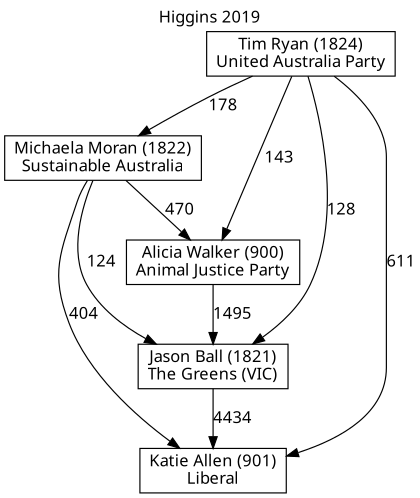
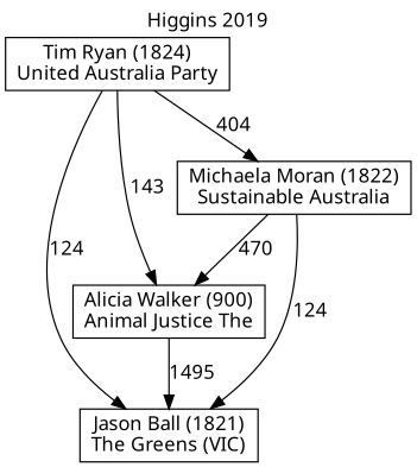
  digraph {
    fontname="Noto Sans"
    label="Higgins 2019"
    labelloc=t
    mclimit=10
    node [fontname="Noto Sans" shape=box]
    edge [fontname="Noto Sans"]
-   n1 [label="Katie Allen (901)\nLiberal"]
    n2 [label="Jason Ball (1821)\nThe Greens (VIC)"]
-   n3 [label="Alicia Walker (900)\nAnimal Justice Party"]
+   n3 [label="Alicia Walker (900)\nAnimal Justice The"]
    n4 [label="Michaela Moran (1822)\nSustainable Australia"]
    n5 [label="Tim Ryan (1824)\nUnited Australia Party"]
-   n2 -> n1 [label=4434]
    n3 -> n2 [label=1495]
-   n4 -> n1 [label=404]
    n4 -> n2 [label=124]
    n4 -> n3 [label=470]
-   n5 -> n1 [label=611]
-   n5 -> n2 [label=128]
+   n5 -> n2 [label=124]
    n5 -> n3 [label=143]
-   n5 -> n4 [label=178]
+   n5 -> n4 [label=404]
  }
